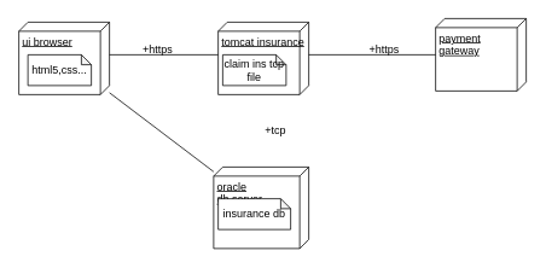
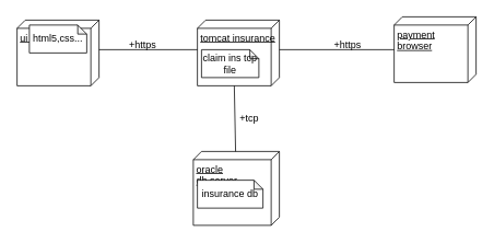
  <mxCell id="0" />
  <mxCell id="1" parent="0" />
  <mxCell id="2" value="ui browser" style="verticalAlign=top;align=left;spacingTop=8;spacingLeft=2;spacingRight=12;shape=cube;size=10;direction=south;fontStyle=4;html=1;" vertex="1" parent="1"><mxGeometry x="20" y="24" width="100" height="80" as="geometry" /></mxCell>
  <mxCell id="3" value="tomcat insurance" style="verticalAlign=top;align=left;spacingTop=8;spacingLeft=2;spacingRight=12;shape=cube;size=10;direction=south;fontStyle=4;html=1;" vertex="1" parent="1"><mxGeometry x="240" y="24" width="100" height="80" as="geometry" /></mxCell>
- <mxCell id="4" value="payment&lt;br&gt;gateway" style="verticalAlign=top;align=left;spacingTop=8;spacingLeft=2;spacingRight=12;shape=cube;size=10;direction=south;fontStyle=4;html=1;" vertex="1" parent="1"><mxGeometry x="480" y="20" width="100" height="80" as="geometry" /></mxCell>
+ <mxCell id="4" value="payment&lt;br&gt;browser" style="verticalAlign=top;align=left;spacingTop=8;spacingLeft=2;spacingRight=12;shape=cube;size=10;direction=south;fontStyle=4;html=1;" vertex="1" parent="1"><mxGeometry x="480" y="20" width="100" height="80" as="geometry" /></mxCell>
  <mxCell id="5" value="oracle&lt;br&gt;db server" style="verticalAlign=top;align=left;spacingTop=8;spacingLeft=2;spacingRight=12;shape=cube;size=10;direction=south;fontStyle=4;html=1;" vertex="1" parent="1"><mxGeometry x="235" y="184" width="105" height="90" as="geometry" /></mxCell>
  <mxCell id="6" value="" style="line;strokeWidth=1;fillColor=none;align=left;verticalAlign=middle;spacingTop=-1;spacingLeft=3;spacingRight=3;rotatable=0;labelPosition=right;points=[];portConstraint=eastwest;" vertex="1" parent="1"><mxGeometry x="120" y="56" width="120" height="8" as="geometry" /></mxCell>
  <mxCell id="7" value="+https" style="text;html=1;resizable=0;points=[];autosize=1;align=left;verticalAlign=top;spacingTop=-4;" vertex="1" parent="1"><mxGeometry x="155" y="44" width="50" height="20" as="geometry" /></mxCell>
- <mxCell id="8" value="" style="endArrow=none;html=1;" edge="1" parent="1" source="5" target="2"><mxGeometry width="50" height="50" relative="1" as="geometry"><mxPoint x="20" y="334" as="sourcePoint" /><mxPoint x="70" y="284" as="targetPoint" /></mxGeometry></mxCell>
+ <mxCell id="8" value="" style="endArrow=none;html=1;entryX=0;entryY=0;entryDx=80;entryDy=55;entryPerimeter=0;" edge="1" parent="1" source="5" target="3"><mxGeometry width="50" height="50" relative="1" as="geometry"><mxPoint x="20" y="334" as="sourcePoint" /><mxPoint x="70" y="284" as="targetPoint" /></mxGeometry></mxCell>
  <mxCell id="9" value="" style="line;strokeWidth=1;fillColor=none;align=left;verticalAlign=middle;spacingTop=-1;spacingLeft=3;spacingRight=3;rotatable=0;labelPosition=right;points=[];portConstraint=eastwest;" vertex="1" parent="1"><mxGeometry x="340" y="56" width="140" height="8" as="geometry" /></mxCell>
  <mxCell id="10" value="+https" style="text;html=1;resizable=0;points=[];autosize=1;align=left;verticalAlign=top;spacingTop=-4;" vertex="1" parent="1"><mxGeometry x="405" y="45" width="50" height="20" as="geometry" /></mxCell>
  <mxCell id="11" value="+tcp" style="text;html=1;resizable=0;points=[];autosize=1;align=left;verticalAlign=top;spacingTop=-4;" vertex="1" parent="1"><mxGeometry x="290" y="134" width="40" height="20" as="geometry" /></mxCell>
- <mxCell id="12" value="html5,css..." style="shape=note;whiteSpace=wrap;html=1;backgroundOutline=1;darkOpacity=0.05;size=11;" vertex="1" parent="1"><mxGeometry x="30" y="60" width="70" height="34" as="geometry" /></mxCell>
+ <mxCell id="12" value="html5,css..." style="shape=note;whiteSpace=wrap;html=1;backgroundOutline=1;darkOpacity=0.05;size=11;" vertex="1" parent="1"><mxGeometry x="35" y="30" width="70" height="34" as="geometry" /></mxCell>
  <mxCell id="13" value="insurance db" style="shape=note;whiteSpace=wrap;html=1;backgroundOutline=1;darkOpacity=0.05;size=11;" vertex="1" parent="1"><mxGeometry x="240" y="219" width="80" height="34" as="geometry" /></mxCell>
  <mxCell id="14" value="claim ins tcp file" style="shape=note;whiteSpace=wrap;html=1;backgroundOutline=1;darkOpacity=0.05;size=11;" vertex="1" parent="1"><mxGeometry x="245" y="60" width="70" height="34" as="geometry" /></mxCell>
